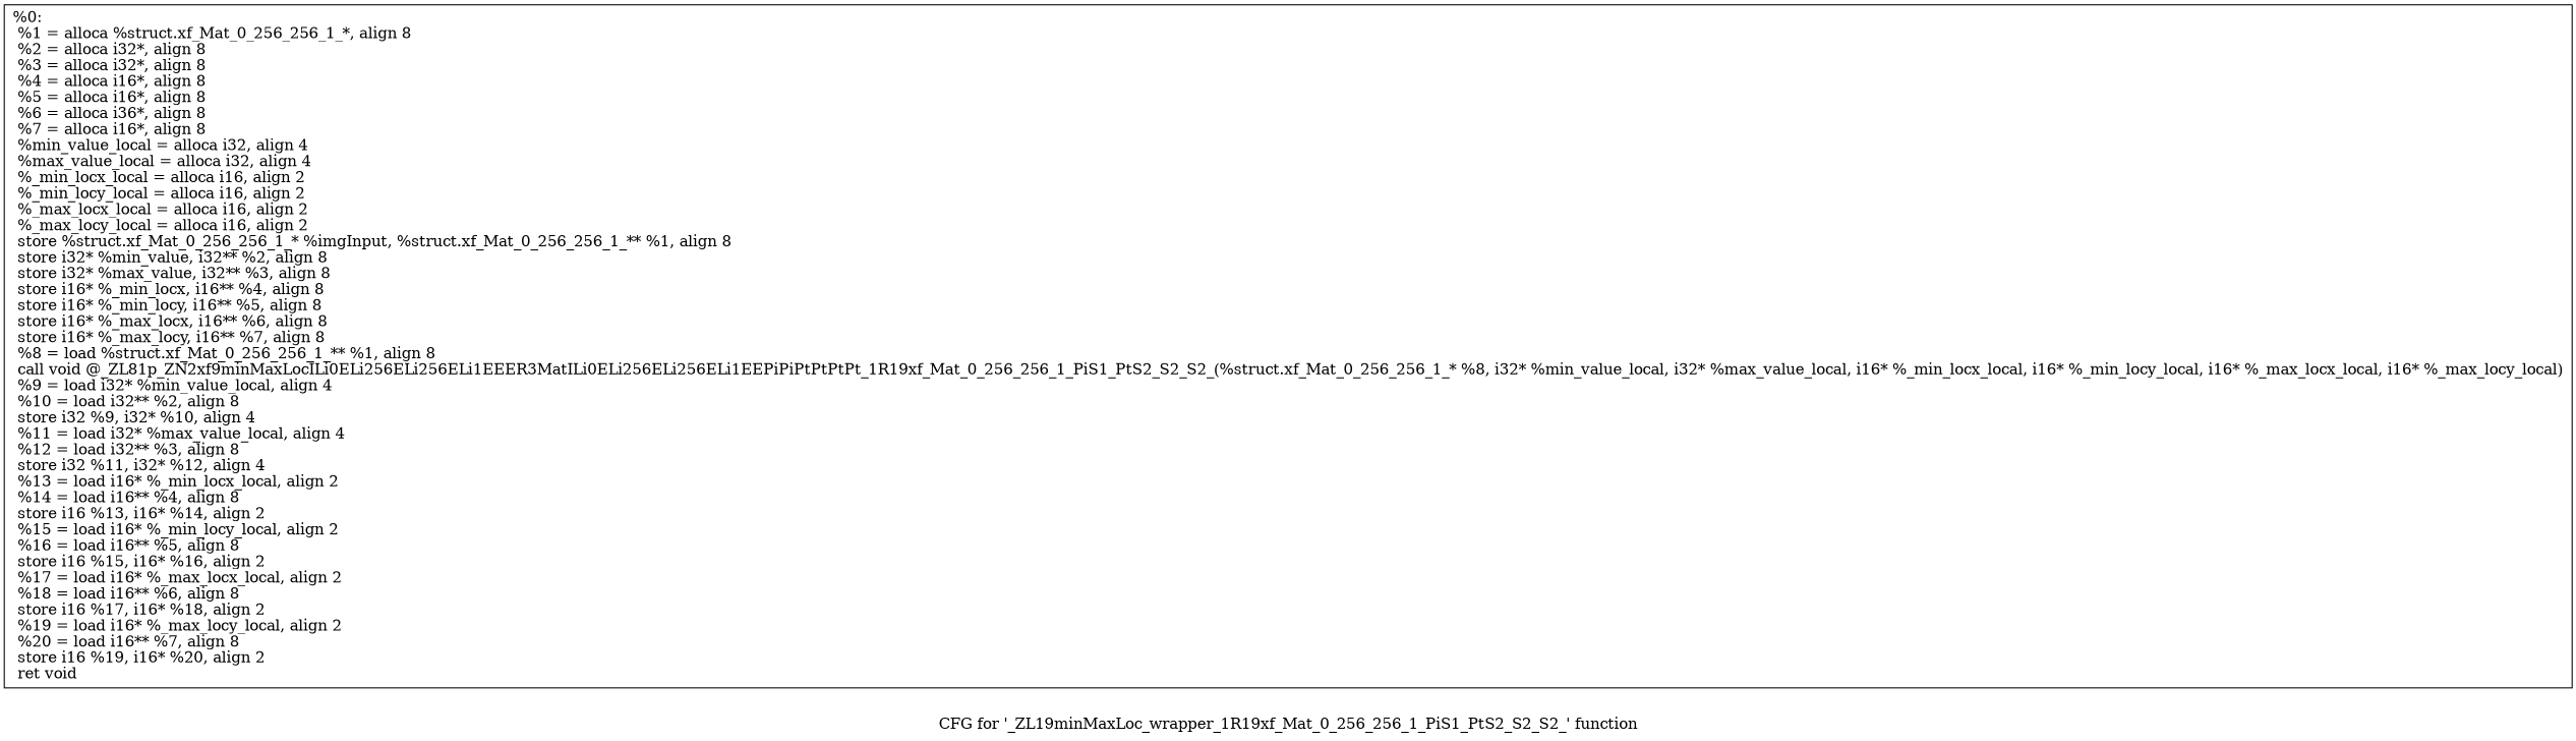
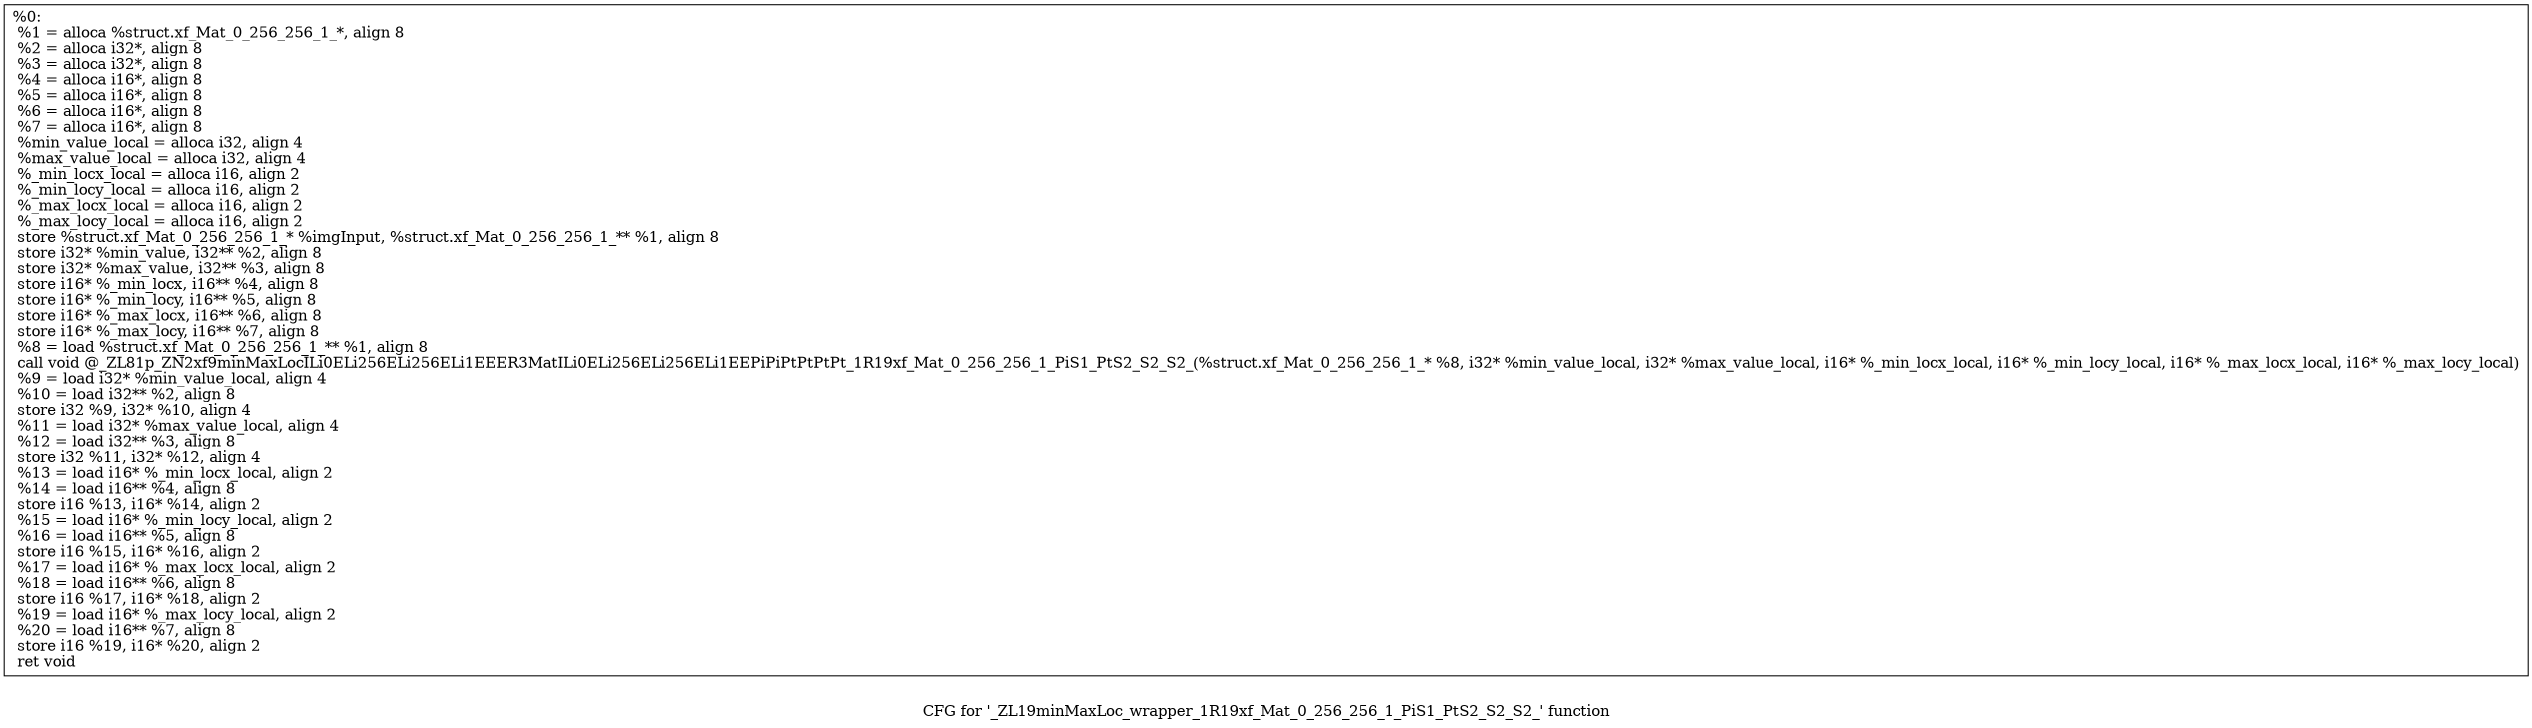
  digraph {
    label="CFG for '_ZL19minMaxLoc_wrapper_1R19xf_Mat_0_256_256_1_PiS1_PtS2_S2_S2_' function"
-   n1 [label="{%0:\l  %1 = alloca %struct.xf_Mat_0_256_256_1_*, align 8\l  %2 = alloca i32*, align 8\l  %3 = alloca i32*, align 8\l  %4 = alloca i16*, align 8\l  %5 = alloca i16*, align 8\l  %6 = alloca i36*, align 8\l  %7 = alloca i16*, align 8\l  %min_value_local = alloca i32, align 4\l  %max_value_local = alloca i32, align 4\l  %_min_locx_local = alloca i16, align 2\l  %_min_locy_local = alloca i16, align 2\l  %_max_locx_local = alloca i16, align 2\l  %_max_locy_local = alloca i16, align 2\l  store %struct.xf_Mat_0_256_256_1_* %imgInput, %struct.xf_Mat_0_256_256_1_** %1, align 8\l  store i32* %min_value, i32** %2, align 8\l  store i32* %max_value, i32** %3, align 8\l  store i16* %_min_locx, i16** %4, align 8\l  store i16* %_min_locy, i16** %5, align 8\l  store i16* %_max_locx, i16** %6, align 8\l  store i16* %_max_locy, i16** %7, align 8\l  %8 = load %struct.xf_Mat_0_256_256_1_** %1, align 8\l  call void @_ZL81p_ZN2xf9minMaxLocILi0ELi256ELi256ELi1EEER3MatILi0ELi256ELi256ELi1EEPiPiPtPtPtPt_1R19xf_Mat_0_256_256_1_PiS1_PtS2_S2_S2_(%struct.xf_Mat_0_256_256_1_* %8, i32* %min_value_local, i32* %max_value_local, i16* %_min_locx_local, i16* %_min_locy_local, i16* %_max_locx_local, i16* %_max_locy_local)\l  %9 = load i32* %min_value_local, align 4\l  %10 = load i32** %2, align 8\l  store i32 %9, i32* %10, align 4\l  %11 = load i32* %max_value_local, align 4\l  %12 = load i32** %3, align 8\l  store i32 %11, i32* %12, align 4\l  %13 = load i16* %_min_locx_local, align 2\l  %14 = load i16** %4, align 8\l  store i16 %13, i16* %14, align 2\l  %15 = load i16* %_min_locy_local, align 2\l  %16 = load i16** %5, align 8\l  store i16 %15, i16* %16, align 2\l  %17 = load i16* %_max_locx_local, align 2\l  %18 = load i16** %6, align 8\l  store i16 %17, i16* %18, align 2\l  %19 = load i16* %_max_locy_local, align 2\l  %20 = load i16** %7, align 8\l  store i16 %19, i16* %20, align 2\l  ret void\l}" shape=record]
+   n1 [label="{%0:\l  %1 = alloca %struct.xf_Mat_0_256_256_1_*, align 8\l  %2 = alloca i32*, align 8\l  %3 = alloca i32*, align 8\l  %4 = alloca i16*, align 8\l  %5 = alloca i16*, align 8\l  %6 = alloca i16*, align 8\l  %7 = alloca i16*, align 8\l  %min_value_local = alloca i32, align 4\l  %max_value_local = alloca i32, align 4\l  %_min_locx_local = alloca i16, align 2\l  %_min_locy_local = alloca i16, align 2\l  %_max_locx_local = alloca i16, align 2\l  %_max_locy_local = alloca i16, align 2\l  store %struct.xf_Mat_0_256_256_1_* %imgInput, %struct.xf_Mat_0_256_256_1_** %1, align 8\l  store i32* %min_value, i32** %2, align 8\l  store i32* %max_value, i32** %3, align 8\l  store i16* %_min_locx, i16** %4, align 8\l  store i16* %_min_locy, i16** %5, align 8\l  store i16* %_max_locx, i16** %6, align 8\l  store i16* %_max_locy, i16** %7, align 8\l  %8 = load %struct.xf_Mat_0_256_256_1_** %1, align 8\l  call void @_ZL81p_ZN2xf9minMaxLocILi0ELi256ELi256ELi1EEER3MatILi0ELi256ELi256ELi1EEPiPiPtPtPtPt_1R19xf_Mat_0_256_256_1_PiS1_PtS2_S2_S2_(%struct.xf_Mat_0_256_256_1_* %8, i32* %min_value_local, i32* %max_value_local, i16* %_min_locx_local, i16* %_min_locy_local, i16* %_max_locx_local, i16* %_max_locy_local)\l  %9 = load i32* %min_value_local, align 4\l  %10 = load i32** %2, align 8\l  store i32 %9, i32* %10, align 4\l  %11 = load i32* %max_value_local, align 4\l  %12 = load i32** %3, align 8\l  store i32 %11, i32* %12, align 4\l  %13 = load i16* %_min_locx_local, align 2\l  %14 = load i16** %4, align 8\l  store i16 %13, i16* %14, align 2\l  %15 = load i16* %_min_locy_local, align 2\l  %16 = load i16** %5, align 8\l  store i16 %15, i16* %16, align 2\l  %17 = load i16* %_max_locx_local, align 2\l  %18 = load i16** %6, align 8\l  store i16 %17, i16* %18, align 2\l  %19 = load i16* %_max_locy_local, align 2\l  %20 = load i16** %7, align 8\l  store i16 %19, i16* %20, align 2\l  ret void\l}" shape=record]
  }
